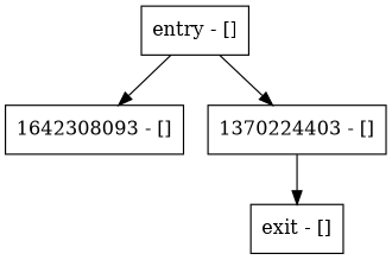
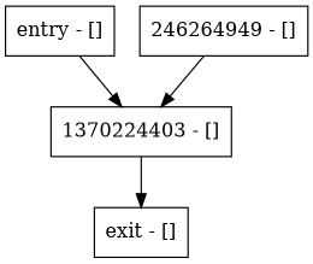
  digraph {
    node [shape=record]
    n1 [label="entry - []"]
-   n2 [label="1642308093 - []"]
    n3 [label="1370224403 - []"]
    n4 [label="exit - []"]
-   n1 -> n2
+   n5 [label="246264949 - []"]
    n1 -> n3
    n3 -> n4
+   n5 -> n3
  }
